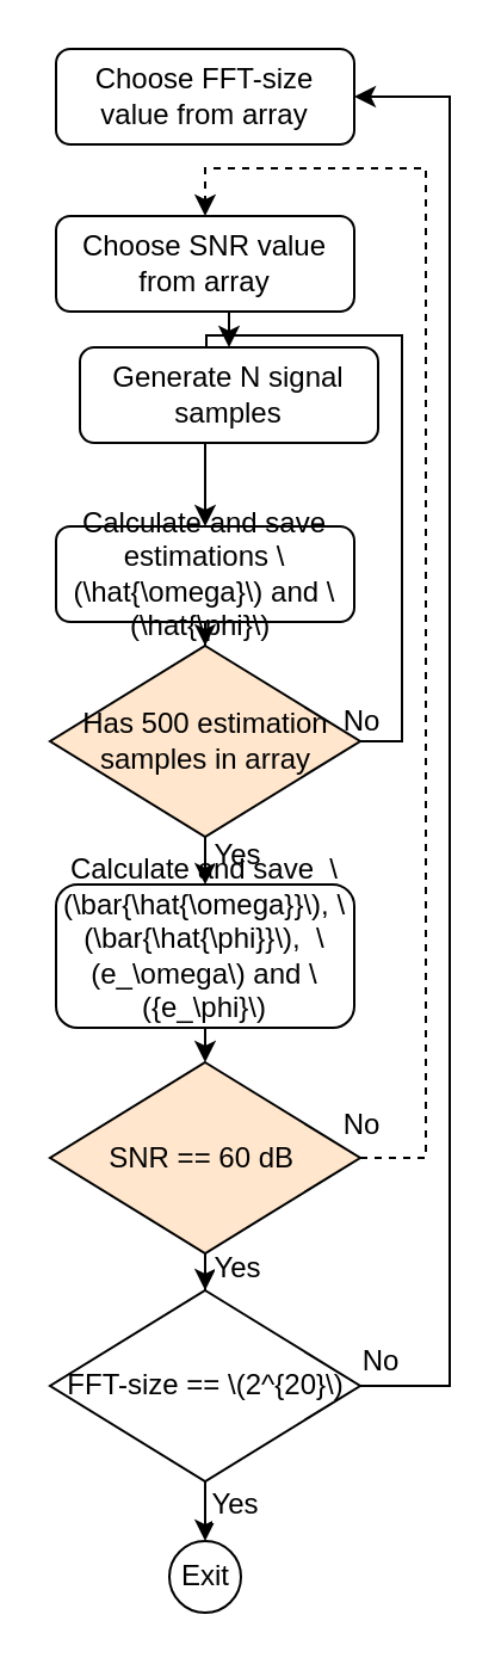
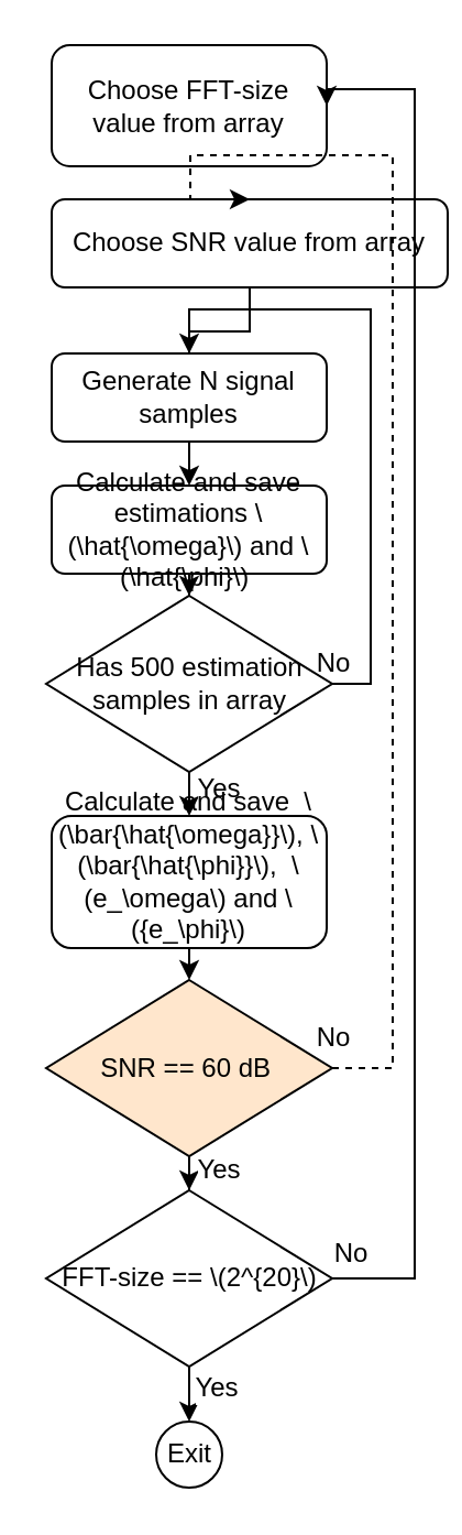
  <mxCell id="0" />
  <mxCell id="1" parent="0" />
- <mxCell id="2" value="Choose FFT-size value from array" style="rounded=1;whiteSpace=wrap;html=1;fontSize=12;glass=0;strokeWidth=1;shadow=0;" parent="1" vertex="1"><mxGeometry x="23" y="20" width="125" height="40" as="geometry" /></mxCell>
+ <mxCell id="2" value="Choose FFT-size value from array" style="rounded=1;whiteSpace=wrap;html=1;fontSize=12;glass=0;strokeWidth=1;shadow=0;" parent="1" vertex="1"><mxGeometry x="23" y="20" width="125" height="55" as="geometry" /></mxCell>
  <mxCell id="3" style="edgeStyle=orthogonalEdgeStyle;rounded=0;orthogonalLoop=1;jettySize=auto;html=1;exitX=0.5;exitY=1;exitDx=0;exitDy=0;entryX=0.5;entryY=0;entryDx=0;entryDy=0;" edge="1" parent="1" source="4" target="6"><mxGeometry relative="1" as="geometry" /></mxCell>
- <mxCell id="4" value="Choose SNR value from array" style="rounded=1;whiteSpace=wrap;html=1;fontSize=12;glass=0;strokeWidth=1;shadow=0;" vertex="1" parent="1"><mxGeometry x="23" y="90" width="125" height="40" as="geometry" /></mxCell>
+ <mxCell id="4" value="Choose SNR value from array" style="rounded=1;whiteSpace=wrap;html=1;fontSize=12;glass=0;strokeWidth=1;shadow=0;" vertex="1" parent="1"><mxGeometry x="23" y="90" width="180" height="40" as="geometry" /></mxCell>
  <mxCell id="5" style="edgeStyle=orthogonalEdgeStyle;rounded=0;orthogonalLoop=1;jettySize=auto;html=1;exitX=0.5;exitY=1;exitDx=0;exitDy=0;entryX=0.5;entryY=0;entryDx=0;entryDy=0;" edge="1" parent="1" source="6" target="8"><mxGeometry relative="1" as="geometry"><mxPoint x="38" y="240" as="targetPoint" /></mxGeometry></mxCell>
- <mxCell id="6" value="Generate N signal samples" style="rounded=1;whiteSpace=wrap;html=1;fontSize=12;glass=0;strokeWidth=1;shadow=0;" vertex="1" parent="1"><mxGeometry x="33" y="145" width="125" height="40" as="geometry" /></mxCell>
+ <mxCell id="6" value="Generate N signal samples" style="rounded=1;whiteSpace=wrap;html=1;fontSize=12;glass=0;strokeWidth=1;shadow=0;" vertex="1" parent="1"><mxGeometry x="23" y="160" width="125" height="40" as="geometry" /></mxCell>
  <mxCell id="7" value="" style="edgeStyle=orthogonalEdgeStyle;rounded=0;orthogonalLoop=1;jettySize=auto;html=1;" edge="1" parent="1" source="8" target="13"><mxGeometry relative="1" as="geometry" /></mxCell>
  <mxCell id="8" value="Calculate and save estimations \(\hat{\omega}\) and \(\hat{\phi}\)&amp;nbsp;" style="rounded=1;whiteSpace=wrap;html=1;fontSize=12;glass=0;strokeWidth=1;shadow=0;" vertex="1" parent="1"><mxGeometry x="23" y="220" width="125" height="40" as="geometry" /></mxCell>
  <mxCell id="9" value="" style="edgeStyle=orthogonalEdgeStyle;rounded=0;orthogonalLoop=1;jettySize=auto;html=1;entryX=0.5;entryY=0;entryDx=0;entryDy=0;exitX=1;exitY=0.5;exitDx=0;exitDy=0;endArrow=none;" edge="1" parent="1" source="13" target="6"><mxGeometry relative="1" as="geometry"><mxPoint x="86" y="140" as="targetPoint" /><Array as="points"><mxPoint x="168" y="310" /><mxPoint x="168" y="140" /><mxPoint x="86" y="140" /></Array></mxGeometry></mxCell>
  <mxCell id="10" value="No" style="text;html=1;align=center;verticalAlign=middle;resizable=0;points=[];labelBackgroundColor=#ffffff;" vertex="1" connectable="0" parent="9"><mxGeometry x="-0.809" relative="1" as="geometry"><mxPoint x="-17.5" y="0.83" as="offset" /></mxGeometry></mxCell>
  <mxCell id="11" style="edgeStyle=orthogonalEdgeStyle;rounded=0;orthogonalLoop=1;jettySize=auto;html=1;exitX=0.5;exitY=1;exitDx=0;exitDy=0;entryX=0.5;entryY=0;entryDx=0;entryDy=0;" edge="1" parent="1" source="13" target="15"><mxGeometry relative="1" as="geometry" /></mxCell>
  <mxCell id="12" value="Yes" style="text;html=1;align=center;verticalAlign=middle;resizable=0;points=[];labelBackgroundColor=#ffffff;" vertex="1" connectable="0" parent="11"><mxGeometry x="-0.756" y="-1" relative="1" as="geometry"><mxPoint x="13.5" y="5" as="offset" /></mxGeometry></mxCell>
- <mxCell id="13" value="Has 500 estimation samples in array" style="rhombus;whiteSpace=wrap;html=1;fillColor=#ffe6cc;" vertex="1" parent="1"><mxGeometry x="20.5" y="270" width="130" height="80" as="geometry" /></mxCell>
+ <mxCell id="13" value="Has 500 estimation samples in array" style="rhombus;whiteSpace=wrap;html=1;" vertex="1" parent="1"><mxGeometry x="20.5" y="270" width="130" height="80" as="geometry" /></mxCell>
  <mxCell id="14" style="edgeStyle=orthogonalEdgeStyle;rounded=0;orthogonalLoop=1;jettySize=auto;html=1;exitX=0.5;exitY=1;exitDx=0;exitDy=0;entryX=0.5;entryY=0;entryDx=0;entryDy=0;" edge="1" parent="1" source="15" target="20"><mxGeometry relative="1" as="geometry" /></mxCell>
  <mxCell id="15" value="Calculate and save&amp;nbsp; \(\bar{\hat{\omega}}\), \(\bar{\hat{\phi}}\),&amp;nbsp; \(e_\omega\) and \({e_\phi}\)&lt;br&gt;&amp;nbsp;" style="rounded=1;whiteSpace=wrap;html=1;fontSize=12;glass=0;strokeWidth=1;shadow=0;" vertex="1" parent="1"><mxGeometry x="23" y="370" width="125" height="60" as="geometry" /></mxCell>
  <mxCell id="16" value="" style="edgeStyle=orthogonalEdgeStyle;rounded=0;orthogonalLoop=1;jettySize=auto;html=1;" edge="1" parent="1" source="20" target="25"><mxGeometry relative="1" as="geometry" /></mxCell>
  <mxCell id="17" value="Yes" style="text;html=1;align=center;verticalAlign=middle;resizable=0;points=[];labelBackgroundColor=#ffffff;" vertex="1" connectable="0" parent="16"><mxGeometry x="-0.7" y="-1" relative="1" as="geometry"><mxPoint x="13.5" y="-3.57" as="offset" /></mxGeometry></mxCell>
  <mxCell id="18" style="edgeStyle=orthogonalEdgeStyle;rounded=0;orthogonalLoop=1;jettySize=auto;html=1;exitX=1;exitY=0.5;exitDx=0;exitDy=0;entryX=0.5;entryY=0;entryDx=0;entryDy=0;dashed=1;" edge="1" parent="1" source="20" target="4"><mxGeometry relative="1" as="geometry"><Array as="points"><mxPoint x="178" y="485" /><mxPoint x="178" y="70" /><mxPoint x="86" y="70" /></Array></mxGeometry></mxCell>
  <mxCell id="19" value="No" style="text;html=1;align=center;verticalAlign=middle;resizable=0;points=[];labelBackgroundColor=#ffffff;" vertex="1" connectable="0" parent="18"><mxGeometry x="-0.979" relative="1" as="geometry"><mxPoint x="-5.71" y="-14.5" as="offset" /></mxGeometry></mxCell>
  <mxCell id="20" value="SNR == 60 dB&amp;nbsp;" style="rhombus;whiteSpace=wrap;html=1;fillColor=#ffe6cc;" vertex="1" parent="1"><mxGeometry x="20.5" y="444.5" width="130" height="80" as="geometry" /></mxCell>
  <mxCell id="21" value="" style="edgeStyle=orthogonalEdgeStyle;rounded=0;orthogonalLoop=1;jettySize=auto;html=1;entryX=1;entryY=0.5;entryDx=0;entryDy=0;exitX=1;exitY=0.5;exitDx=0;exitDy=0;" edge="1" parent="1" source="25" target="2"><mxGeometry relative="1" as="geometry"><mxPoint x="230.5" y="785" as="targetPoint" /><Array as="points"><mxPoint x="188" y="580" /><mxPoint x="188" y="40" /></Array></mxGeometry></mxCell>
  <mxCell id="22" value="No" style="text;html=1;align=center;verticalAlign=middle;resizable=0;points=[];labelBackgroundColor=#ffffff;" vertex="1" connectable="0" parent="21"><mxGeometry x="-0.768" relative="1" as="geometry"><mxPoint x="-30" y="24.17" as="offset" /></mxGeometry></mxCell>
  <mxCell id="23" value="" style="edgeStyle=orthogonalEdgeStyle;rounded=0;orthogonalLoop=1;jettySize=auto;html=1;entryX=0.5;entryY=0;entryDx=0;entryDy=0;" edge="1" parent="1" source="25" target="26"><mxGeometry relative="1" as="geometry"><mxPoint x="85.5" y="880" as="targetPoint" /></mxGeometry></mxCell>
  <mxCell id="24" value="Yes" style="text;html=1;align=center;verticalAlign=middle;resizable=0;points=[];labelBackgroundColor=#ffffff;" vertex="1" connectable="0" parent="23"><mxGeometry x="0.2" y="-4" relative="1" as="geometry"><mxPoint x="8.49" y="2.09" as="offset" /></mxGeometry></mxCell>
  <mxCell id="25" value="FFT-size == \(2^{20}\)" style="rhombus;whiteSpace=wrap;html=1;" vertex="1" parent="1"><mxGeometry x="20.5" y="540" width="130" height="80" as="geometry" /></mxCell>
  <mxCell id="26" value="Exit" style="ellipse;whiteSpace=wrap;html=1;" vertex="1" parent="1"><mxGeometry x="70.5" y="645" width="30" height="30" as="geometry" /></mxCell>
